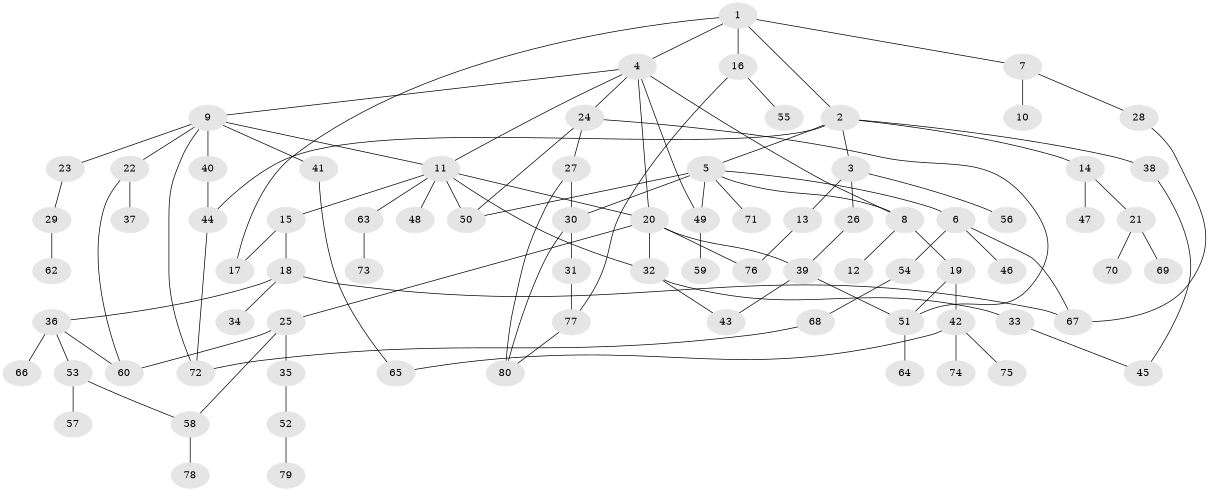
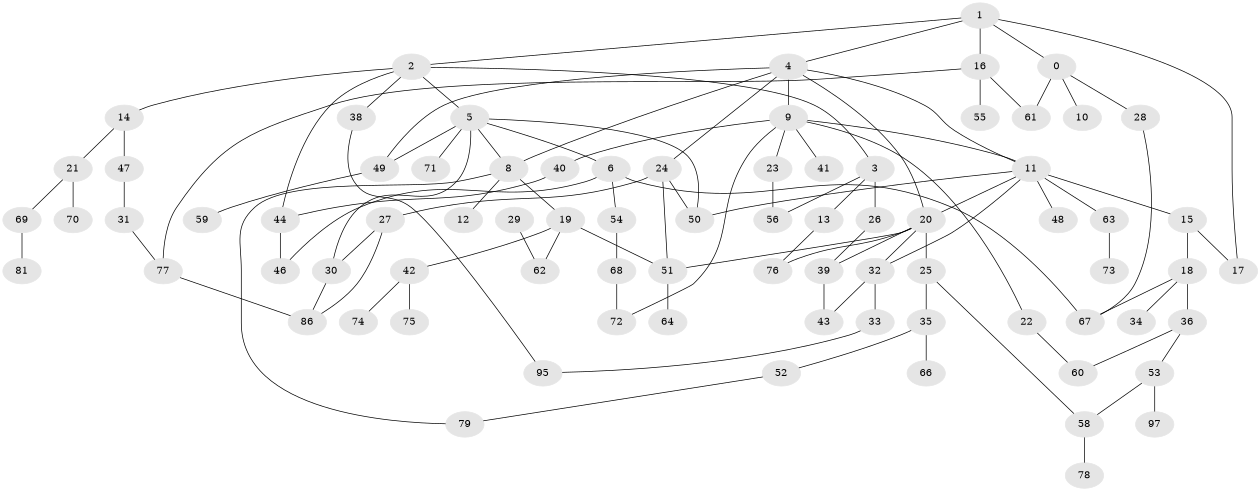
  graph {
    node [color=gray90 style=filled]
    1
    2
    4
-   7
+   7 [label=0]
    16
    17
    3
    5
    14
    38
    44
    8
    9
    11
    20
    24
    49
    10
    28
+   61
    55
    77
    13
    26
    56
    6
    30
    50
    71
    21
    47
-   45
+   45 [label=95]
    46
    76
    39
    12
    19
    79
    22
    23
    40
    41
    72
    15
    32
    48
    63
    51
    25
    27
    59
    54
    67
-   80
+   80 [label=86]
    31
    68
    42
    62
-   37
    60
    29
-   65
    18
    33
    43
    73
    69
    70
    34
    36
    53
    66
    74
    75
    64
    35
    58
+   81
    52
    78
-   57
+   57 [label=97]
    1 -- 2
    1 -- 4
    1 -- 7
    1 -- 16
    1 -- 17
    2 -- 3
    2 -- 5
    2 -- 14
    2 -- 38
    2 -- 44
    4 -- 8
    4 -- 9
    4 -- 11
    4 -- 20
    4 -- 24
    4 -- 49
    7 -- 10
    7 -- 28
+   7 -- 61
+   16 -- 61
    16 -- 55
    16 -- 77
    3 -- 13
    3 -- 26
    3 -- 56
    5 -- 8
    5 -- 49
    5 -- 6
    5 -- 30
    5 -- 50
    5 -- 71
    14 -- 21
    14 -- 47
    38 -- 45
-   44 -- 72
+   44 -- 46
    8 -- 12
    8 -- 19
+   8 -- 79
    9 -- 11
    9 -- 22
    9 -- 23
    9 -- 40
    9 -- 41
    9 -- 72
    11 -- 20
    11 -- 50
    11 -- 15
    11 -- 32
    11 -- 48
    11 -- 63
    20 -- 76
    20 -- 39
    20 -- 32
-   39 -- 51
+   20 -- 51
    20 -- 25
    24 -- 50
    24 -- 51
    24 -- 27
    49 -- 59
    28 -- 67
    77 -- 80
    13 -- 76
    26 -- 39
    6 -- 46
    6 -- 54
    6 -- 67
    30 -- 80
-   30 -- 31
+   47 -- 31
    21 -- 69
    21 -- 70
    39 -- 43
    19 -- 51
    19 -- 42
-   22 -- 37
+   19 -- 62
    22 -- 60
-   23 -- 29
+   23 -- 56
    40 -- 44
-   41 -- 65
    15 -- 17
    15 -- 18
    32 -- 33
    32 -- 43
    63 -- 73
    51 -- 64
-   25 -- 60
    25 -- 35
    25 -- 58
    27 -- 30
    27 -- 80
    54 -- 68
    31 -- 77
    68 -- 72
-   42 -- 65
    42 -- 74
    42 -- 75
    29 -- 62
    18 -- 67
    18 -- 34
    18 -- 36
    33 -- 45
+   69 -- 81
    36 -- 60
    36 -- 53
-   36 -- 66
+   35 -- 66
    53 -- 58
    53 -- 57
    35 -- 52
    58 -- 78
    52 -- 79
  }
